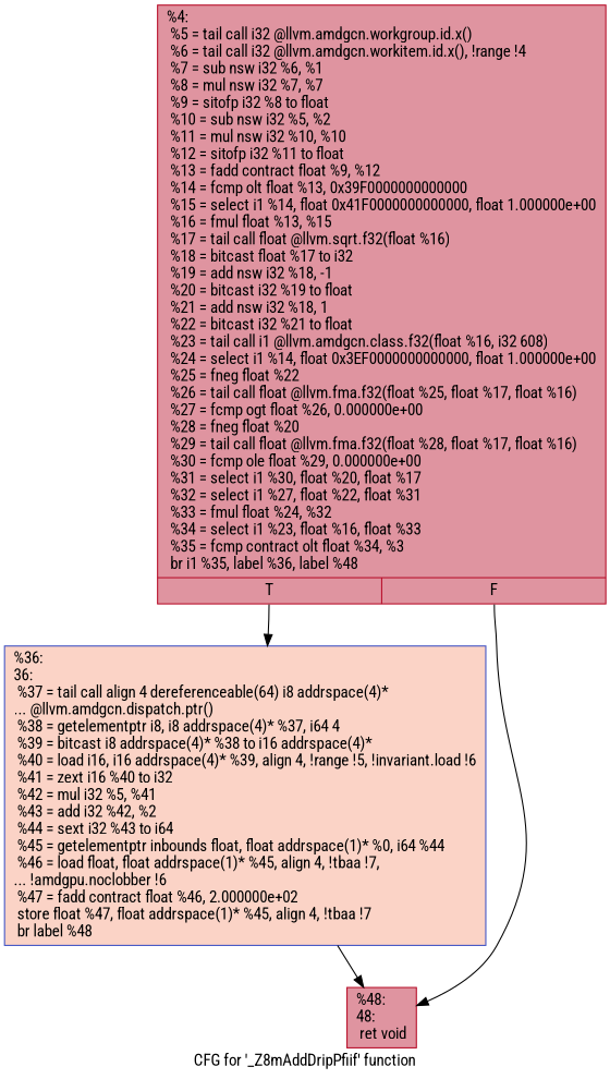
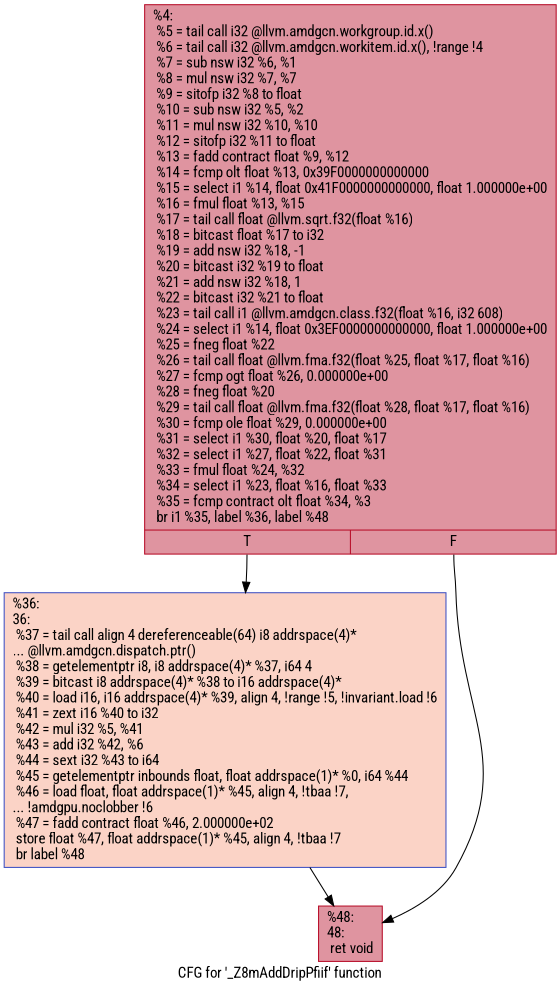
  digraph {
    label="CFG for '_Z8mAddDripPfiif' function"
    fontname="Roboto Condensed"
    node [color="#b70d28ff" fillcolor="#b70d2870" shape=record style=filled fontname="Roboto Condensed"]
    edge [fontname="Roboto Condensed"]
    n1 [label="{%4:\l  %5 = tail call i32 @llvm.amdgcn.workgroup.id.x()\l  %6 = tail call i32 @llvm.amdgcn.workitem.id.x(), !range !4\l  %7 = sub nsw i32 %6, %1\l  %8 = mul nsw i32 %7, %7\l  %9 = sitofp i32 %8 to float\l  %10 = sub nsw i32 %5, %2\l  %11 = mul nsw i32 %10, %10\l  %12 = sitofp i32 %11 to float\l  %13 = fadd contract float %9, %12\l  %14 = fcmp olt float %13, 0x39F0000000000000\l  %15 = select i1 %14, float 0x41F0000000000000, float 1.000000e+00\l  %16 = fmul float %13, %15\l  %17 = tail call float @llvm.sqrt.f32(float %16)\l  %18 = bitcast float %17 to i32\l  %19 = add nsw i32 %18, -1\l  %20 = bitcast i32 %19 to float\l  %21 = add nsw i32 %18, 1\l  %22 = bitcast i32 %21 to float\l  %23 = tail call i1 @llvm.amdgcn.class.f32(float %16, i32 608)\l  %24 = select i1 %14, float 0x3EF0000000000000, float 1.000000e+00\l  %25 = fneg float %22\l  %26 = tail call float @llvm.fma.f32(float %25, float %17, float %16)\l  %27 = fcmp ogt float %26, 0.000000e+00\l  %28 = fneg float %20\l  %29 = tail call float @llvm.fma.f32(float %28, float %17, float %16)\l  %30 = fcmp ole float %29, 0.000000e+00\l  %31 = select i1 %30, float %20, float %17\l  %32 = select i1 %27, float %22, float %31\l  %33 = fmul float %24, %32\l  %34 = select i1 %23, float %16, float %33\l  %35 = fcmp contract olt float %34, %3\l  br i1 %35, label %36, label %48\l|{<s0>T|<s1>F}}"]
-   n2 [color="#3d50c3ff" fillcolor="#f59c7d70" label="{%36:\l36:                                               \l  %37 = tail call align 4 dereferenceable(64) i8 addrspace(4)*\l... @llvm.amdgcn.dispatch.ptr()\l  %38 = getelementptr i8, i8 addrspace(4)* %37, i64 4\l  %39 = bitcast i8 addrspace(4)* %38 to i16 addrspace(4)*\l  %40 = load i16, i16 addrspace(4)* %39, align 4, !range !5, !invariant.load !6\l  %41 = zext i16 %40 to i32\l  %42 = mul i32 %5, %41\l  %43 = add i32 %42, %2\l  %44 = sext i32 %43 to i64\l  %45 = getelementptr inbounds float, float addrspace(1)* %0, i64 %44\l  %46 = load float, float addrspace(1)* %45, align 4, !tbaa !7,\l... !amdgpu.noclobber !6\l  %47 = fadd contract float %46, 2.000000e+02\l  store float %47, float addrspace(1)* %45, align 4, !tbaa !7\l  br label %48\l}"]
+   n2 [color="#3d50c3ff" fillcolor="#f59c7d70" label="{%36:\l36:                                               \l  %37 = tail call align 4 dereferenceable(64) i8 addrspace(4)*\l... @llvm.amdgcn.dispatch.ptr()\l  %38 = getelementptr i8, i8 addrspace(4)* %37, i64 4\l  %39 = bitcast i8 addrspace(4)* %38 to i16 addrspace(4)*\l  %40 = load i16, i16 addrspace(4)* %39, align 4, !range !5, !invariant.load !6\l  %41 = zext i16 %40 to i32\l  %42 = mul i32 %5, %41\l  %43 = add i32 %42, %6\l  %44 = sext i32 %43 to i64\l  %45 = getelementptr inbounds float, float addrspace(1)* %0, i64 %44\l  %46 = load float, float addrspace(1)* %45, align 4, !tbaa !7,\l... !amdgpu.noclobber !6\l  %47 = fadd contract float %46, 2.000000e+02\l  store float %47, float addrspace(1)* %45, align 4, !tbaa !7\l  br label %48\l}"]
    n3 [label="{%48:\l48:                                               \l  ret void\l}"]
    n1 -> n2 [tailport=s0]
    n1 -> n3 [tailport=s1]
    n2 -> n3
  }
